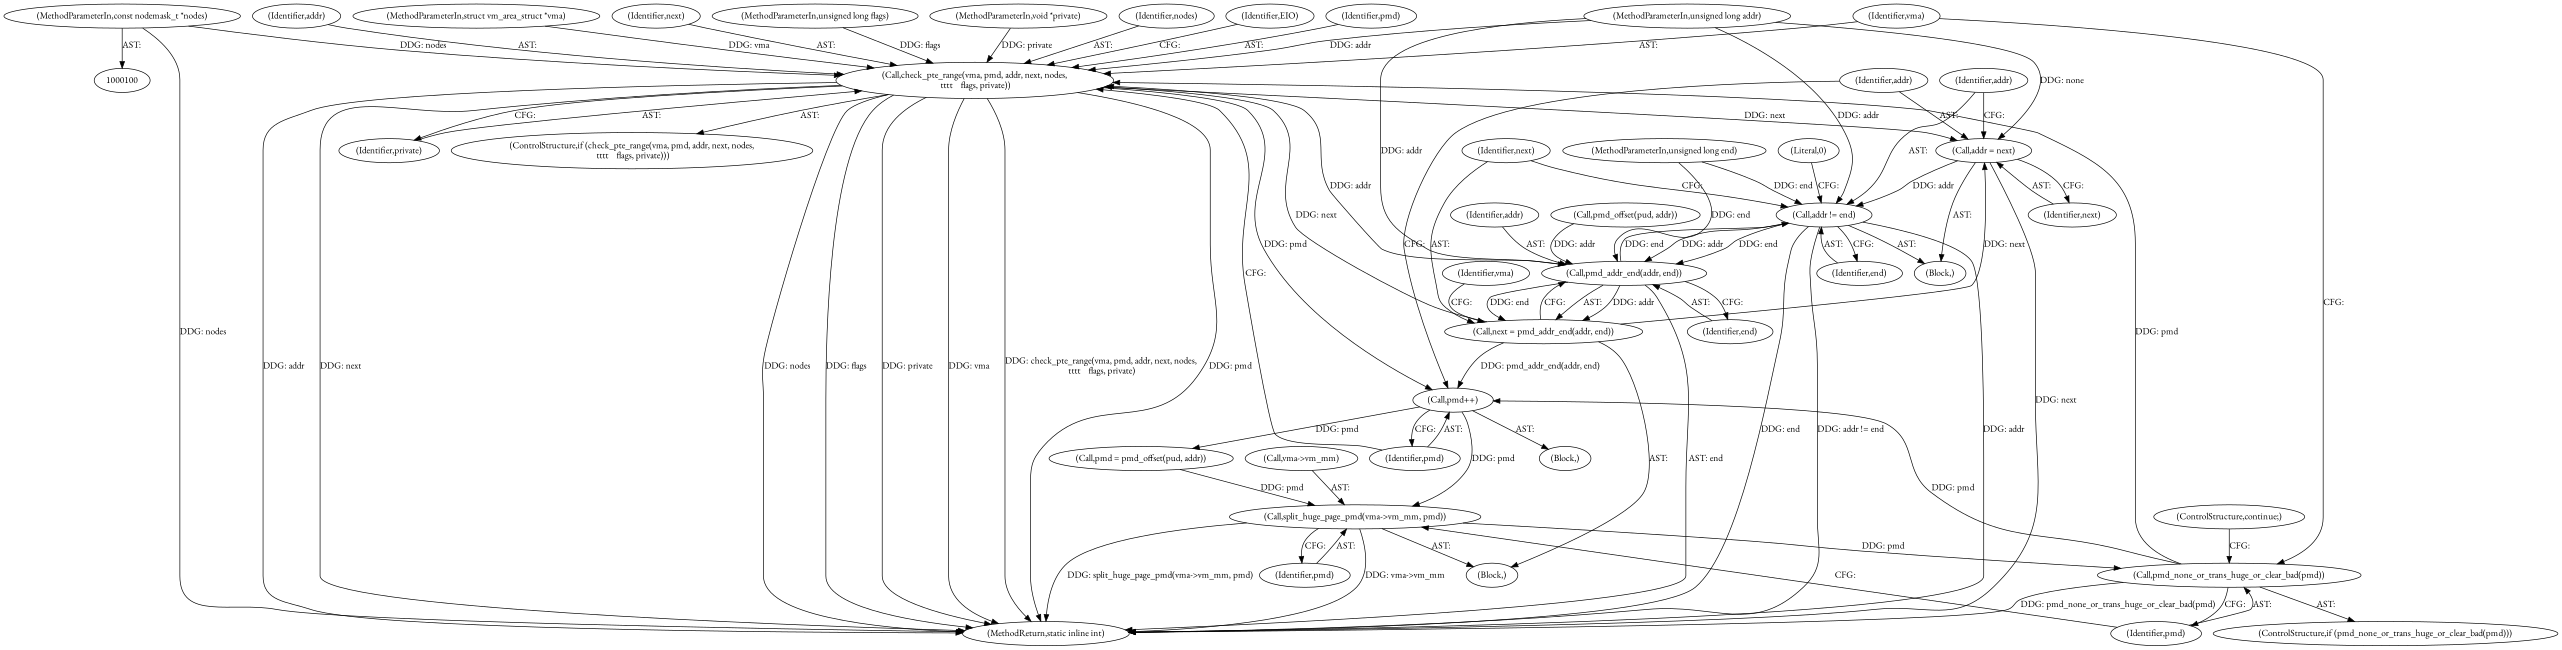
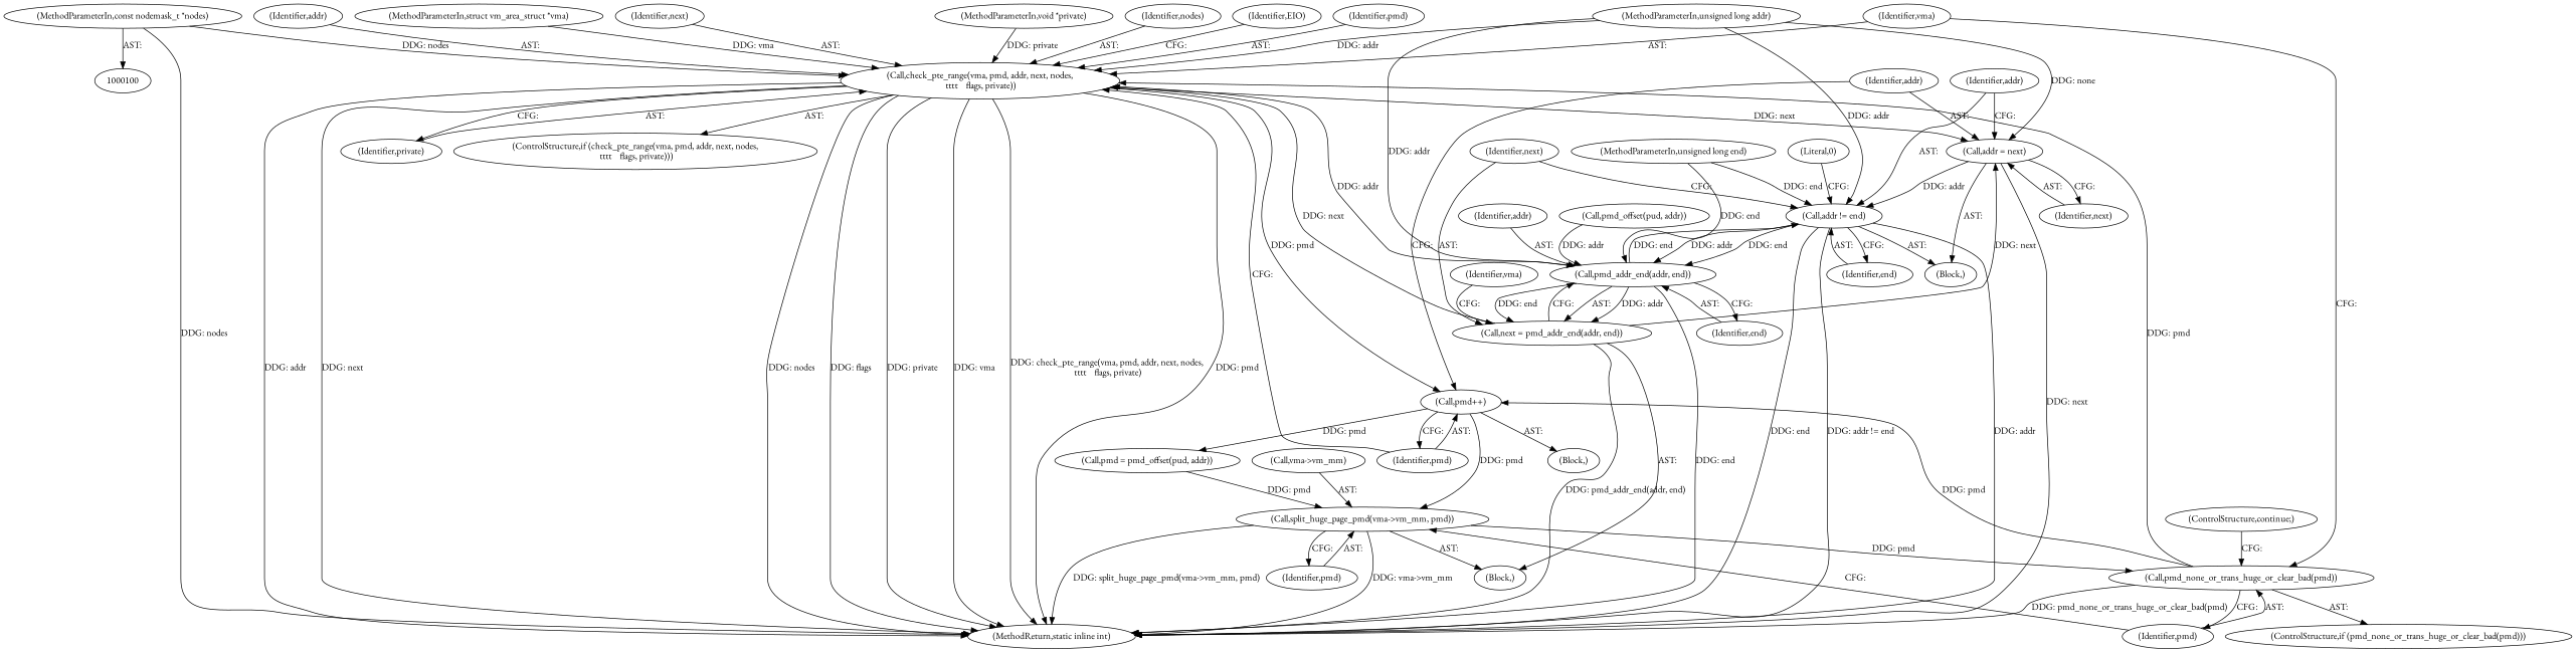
  digraph {
    fontname="EB Garamond"
    node [fontname="EB Garamond"]
    edge [fontname="EB Garamond"]
    n1 [label="(MethodParameterIn,const nodemask_t *nodes)"]
    n2 [label="(Call,check_pte_range(vma, pmd, addr, next, nodes,\n \t\t\t\t    flags, private))"]
    n3 [label="(MethodReturn,static inline int)"]
    1000100
    n5 [label="(Call,pmd++)"]
    n6 [label="(Call,addr = next)"]
    n7 [label="(Identifier,private)"]
    n8 [label="(ControlStructure,if (check_pte_range(vma, pmd, addr, next, nodes,\n \t\t\t\t    flags, private)))"]
    n9 [label="(Call,split_huge_page_pmd(vma->vm_mm, pmd))"]
    n10 [label="(Identifier,pmd)"]
    n11 [label="(Block,)"]
    n12 [label="(Call,pmd = pmd_offset(pud, addr))"]
    n13 [label="(Call,addr != end)"]
    n14 [label="(Identifier,next)"]
    n15 [label="(Block,)"]
    n16 [label="(Call,pmd_none_or_trans_huge_or_clear_bad(pmd))"]
    n17 [label="(Block,)"]
    n18 [label="(Identifier,pmd)"]
    n19 [label="(Identifier,pmd)"]
    n20 [label="(ControlStructure,if (pmd_none_or_trans_huge_or_clear_bad(pmd)))"]
    n21 [label="(Call,pmd_addr_end(addr, end))"]
    n22 [label="(Identifier,end)"]
    n23 [label="(Call,next = pmd_addr_end(addr, end))"]
    n24 [label="(Identifier,end)"]
    n25 [label="(Identifier,EIO)"]
    n26 [label="(Identifier,vma)"]
    n27 [label="(Identifier,next)"]
    n28 [label="(MethodParameterIn,unsigned long addr)"]
    n29 [label="(Identifier,addr)"]
    n30 [label="(Call,vma->vm_mm)"]
    n31 [label="(MethodParameterIn,unsigned long end)"]
    n32 [label="(ControlStructure,continue;)"]
    n33 [label="(Identifier,addr)"]
    n34 [label="(Identifier,pmd)"]
    n35 [label="(Identifier,addr)"]
    n36 [label="(MethodParameterIn,struct vm_area_struct *vma)"]
    n37 [label="(Identifier,next)"]
    n38 [label="(Identifier,vma)"]
    n39 [label="(Literal,0)"]
-   n40 [label="(MethodParameterIn,unsigned long flags)"]
    n41 [label="(Identifier,addr)"]
    n42 [label="(MethodParameterIn,void *private)"]
    n43 [label="(Identifier,nodes)"]
    n44 [label="(Call,pmd_offset(pud, addr))"]
    n1 -> n2 [label="DDG: nodes"]
    n1 -> n3 [label="DDG: nodes"]
    n1 -> 1000100 [label="AST: "]
    n2 -> n3 [label="DDG: nodes"]
    n2 -> n3 [label="DDG: flags"]
    n2 -> n3 [label="DDG: private"]
    n2 -> n3 [label="DDG: vma"]
    n2 -> n3 [label="DDG: check_pte_range(vma, pmd, addr, next, nodes,\n \t\t\t\t    flags, private)"]
    n2 -> n3 [label="DDG: pmd"]
    n2 -> n3 [label="DDG: addr"]
    n2 -> n3 [label="DDG: next"]
    n2 -> n5 [label="DDG: pmd"]
    n2 -> n6 [label="DDG: next"]
    n2 -> n7 [label="CFG: "]
    n2 -> n8 [label="AST: "]
    n5 -> n9 [label="DDG: pmd"]
    n5 -> n10 [label="CFG: "]
    n5 -> n11 [label="AST: "]
    n5 -> n12 [label="DDG: pmd"]
    n6 -> n3 [label="DDG: next"]
    n6 -> n13 [label="DDG: addr"]
    n6 -> n14 [label="CFG: "]
    n6 -> n15 [label="AST: "]
    n7 -> n2 [label="AST: "]
    n9 -> n3 [label="DDG: vma->vm_mm"]
    n9 -> n3 [label="DDG: split_huge_page_pmd(vma->vm_mm, pmd)"]
    n9 -> n16 [label="DDG: pmd"]
    n9 -> n17 [label="AST: "]
    n9 -> n18 [label="CFG: "]
    n10 -> n2 [label="CFG: "]
    n10 -> n5 [label="AST: "]
    n12 -> n9 [label="DDG: pmd"]
    n13 -> n3 [label="DDG: end"]
    n13 -> n3 [label="DDG: addr != end"]
    n13 -> n3 [label="DDG: addr"]
    n13 -> n15 [label="AST: "]
    n13 -> n21 [label="DDG: addr"]
    n13 -> n21 [label="DDG: end"]
    n13 -> n22 [label="CFG: "]
    n14 -> n6 [label="AST: "]
    n16 -> n2 [label="DDG: pmd"]
    n16 -> n3 [label="DDG: pmd_none_or_trans_huge_or_clear_bad(pmd)"]
    n16 -> n5 [label="DDG: pmd"]
    n16 -> n19 [label="CFG: "]
    n16 -> n20 [label="AST: "]
    n18 -> n9 [label="AST: "]
    n19 -> n9 [label="CFG: "]
    n19 -> n16 [label="AST: "]
    n21 -> n2 [label="DDG: addr"]
-   n21 -> n3 [label="AST: end"]
+   n21 -> n3 [label="DDG: end"]
    n21 -> n13 [label="DDG: end"]
    n21 -> n23 [label="AST: "]
    n21 -> n23 [label="DDG: addr"]
    n21 -> n23 [label="DDG: end"]
    n21 -> n24 [label="CFG: "]
    n22 -> n13 [label="AST: "]
    n23 -> n2 [label="DDG: next"]
-   n23 -> n5 [label="DDG: pmd_addr_end(addr, end)"]
+   n23 -> n3 [label="DDG: pmd_addr_end(addr, end)"]
    n23 -> n6 [label="DDG: next"]
    n23 -> n17 [label="AST: "]
    n23 -> n21 [label="CFG: "]
    n24 -> n21 [label="AST: "]
    n25 -> n2 [label="CFG: "]
    n26 -> n23 [label="CFG: "]
    n27 -> n13 [label="CFG: "]
    n27 -> n23 [label="AST: "]
    n28 -> n2 [label="DDG: addr"]
    n28 -> n6 [label="DDG: none"]
    n28 -> n13 [label="DDG: addr"]
    n28 -> n21 [label="DDG: addr"]
    n29 -> n6 [label="CFG: "]
    n29 -> n13 [label="AST: "]
    n30 -> n9 [label="AST: "]
    n31 -> n13 [label="DDG: end"]
    n31 -> n21 [label="DDG: end"]
    n32 -> n16 [label="CFG: "]
    n33 -> n5 [label="CFG: "]
    n33 -> n6 [label="AST: "]
    n34 -> n2 [label="AST: "]
    n35 -> n2 [label="AST: "]
    n36 -> n2 [label="DDG: vma"]
    n37 -> n2 [label="AST: "]
    n38 -> n2 [label="AST: "]
    n38 -> n16 [label="CFG: "]
    n39 -> n13 [label="CFG: "]
-   n40 -> n2 [label="DDG: flags"]
    n41 -> n21 [label="AST: "]
    n42 -> n2 [label="DDG: private"]
    n43 -> n2 [label="AST: "]
    n44 -> n21 [label="DDG: addr"]
  }
